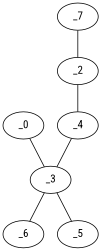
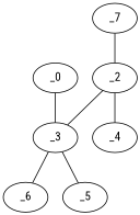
  graph {
    fontname="Roboto Condensed"
    node [fontname="Roboto Condensed"]
    edge [fontname="Roboto Condensed"]
    _0 [x=1.83547 y=3.33728]
    _3 [x=0.73 y=2.73]
    _6 [x=0.847752 y=0.175484]
    _5 [x=1.54963 y=1.73754]
    n5 [label=_7 x=1.89074 y=0.787937]
    _2 [x=0.833882 y=0.771753]
    _4 [x=0.203847 y=1.90264]
    _0 -- _3
    _3 -- _6
    _3 -- _5
    n5 -- _2
-   _4 -- _3
+   _2 -- _3
    _2 -- _4
  }
